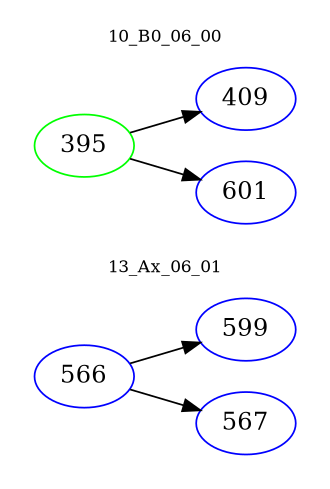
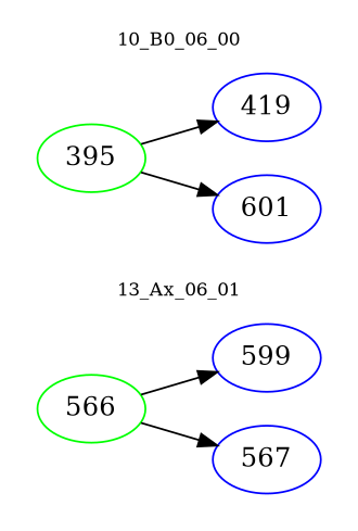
  digraph {
    rankdir=LR
    node [color=blue]
    edge [color=black]
-   n1 [label=566]
+   n1 [color=green label=566]
    n2 [label=567]
    n3 [label=599]
    n4 [color=green label=395]
    n5 [label=601]
-   n6 [label=409]
+   n6 [label=419]
    subgraph cluster_1 {
      color=white
      fontsize=10
      label="13_Ax_06_01"
      n1
      n2
      n3
    }
    subgraph cluster_2 {
      color=white
      fontsize=10
      label="10_B0_06_00"
      n4
      n5
      n6
    }
    n1 -> n2
    n1 -> n3
    n4 -> n5
    n4 -> n6
  }
